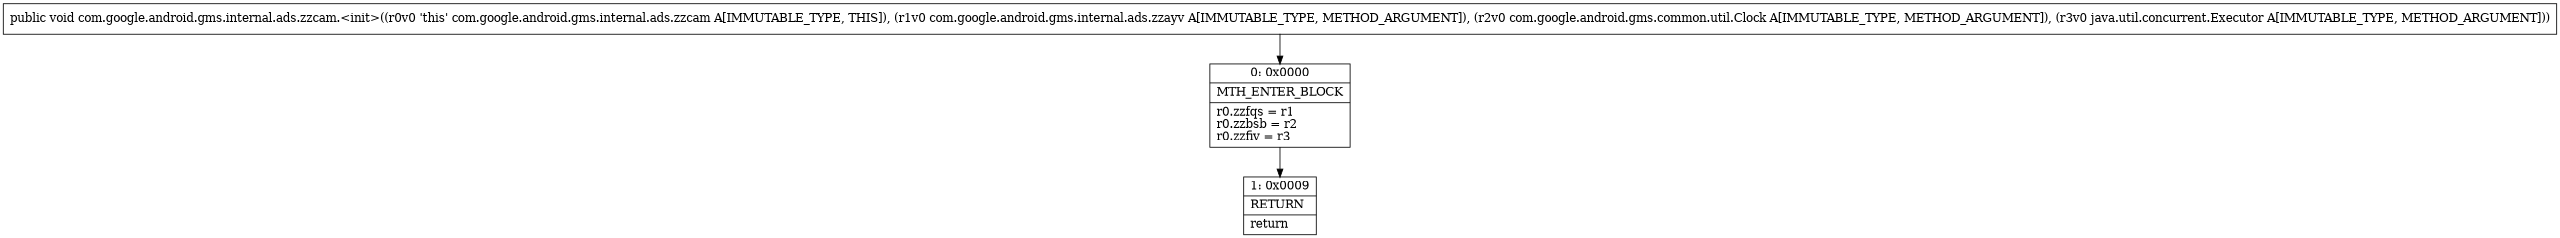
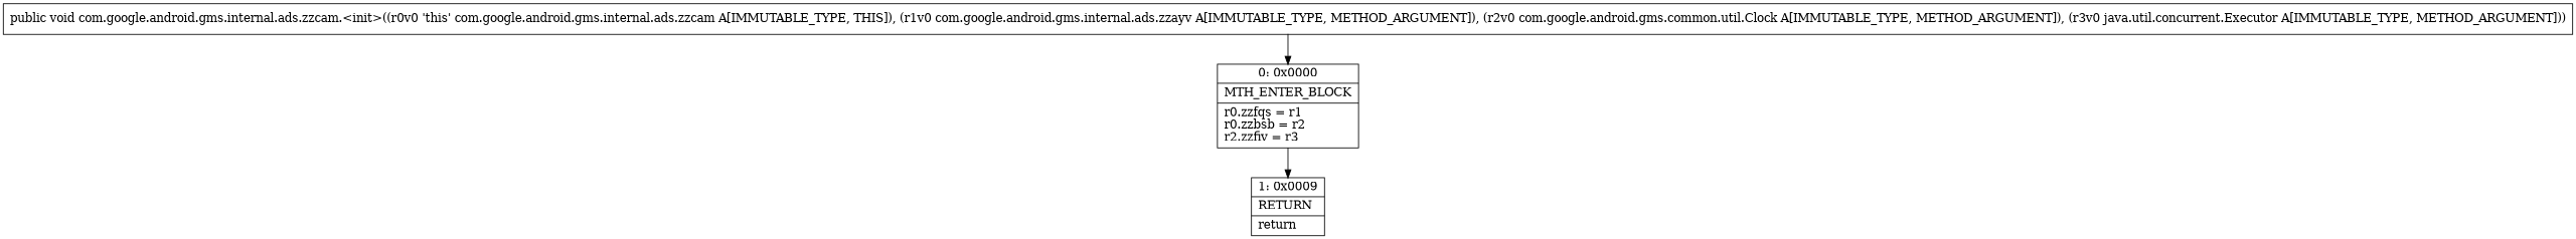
  digraph {
    node [shape=record]
-   n1 [label="{0\:\ 0x0000|MTH_ENTER_BLOCK\l|r0.zzfqs = r1\lr0.zzbsb = r2\lr0.zzfiv = r3\l}"]
+   n1 [label="{0\:\ 0x0000|MTH_ENTER_BLOCK\l|r0.zzfqs = r1\lr0.zzbsb = r2\lr2.zzfiv = r3\l}"]
    n2 [label="{1\:\ 0x0009|RETURN\l|return\l}"]
    n3 [label="{public void com.google.android.gms.internal.ads.zzcam.\<init\>((r0v0 'this' com.google.android.gms.internal.ads.zzcam A[IMMUTABLE_TYPE, THIS]), (r1v0 com.google.android.gms.internal.ads.zzayv A[IMMUTABLE_TYPE, METHOD_ARGUMENT]), (r2v0 com.google.android.gms.common.util.Clock A[IMMUTABLE_TYPE, METHOD_ARGUMENT]), (r3v0 java.util.concurrent.Executor A[IMMUTABLE_TYPE, METHOD_ARGUMENT])) }"]
    n1 -> n2
    n3 -> n1
  }
